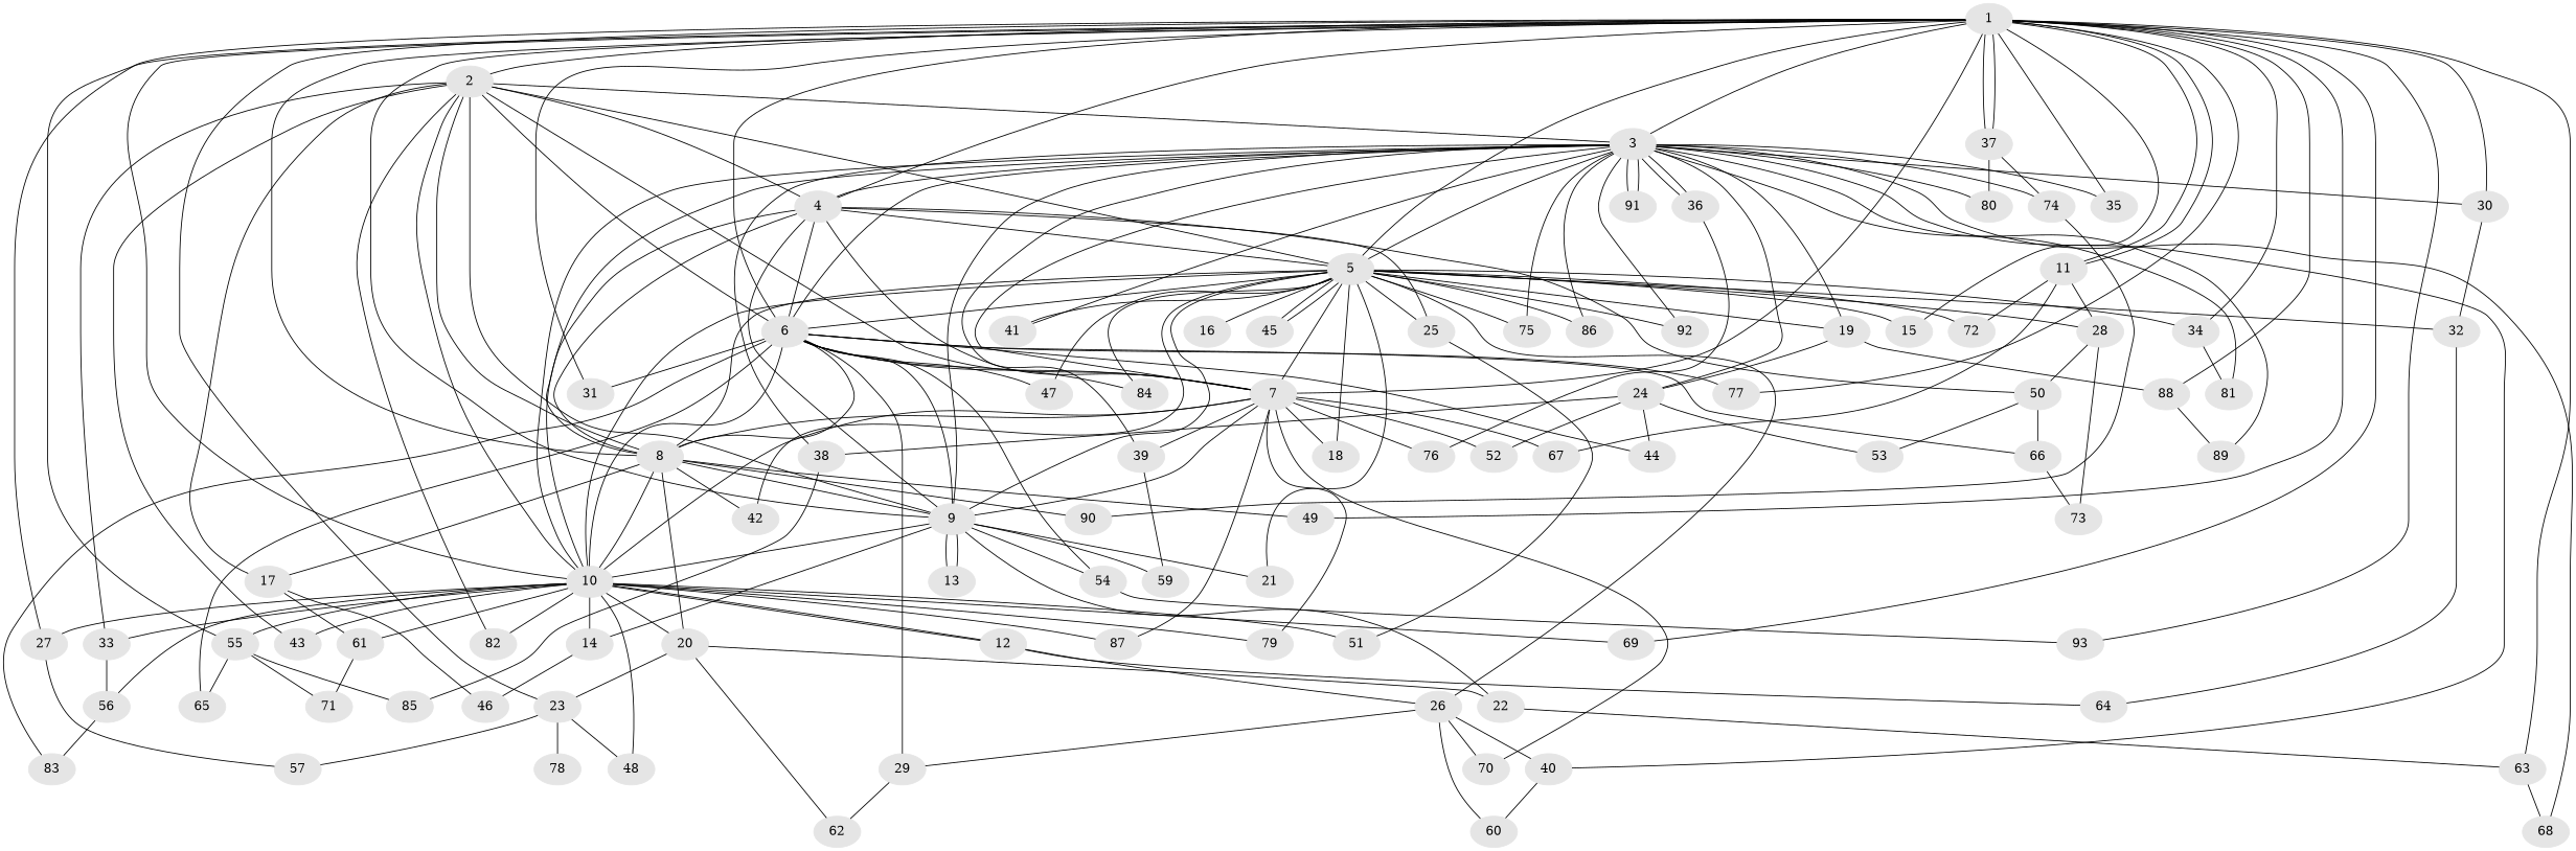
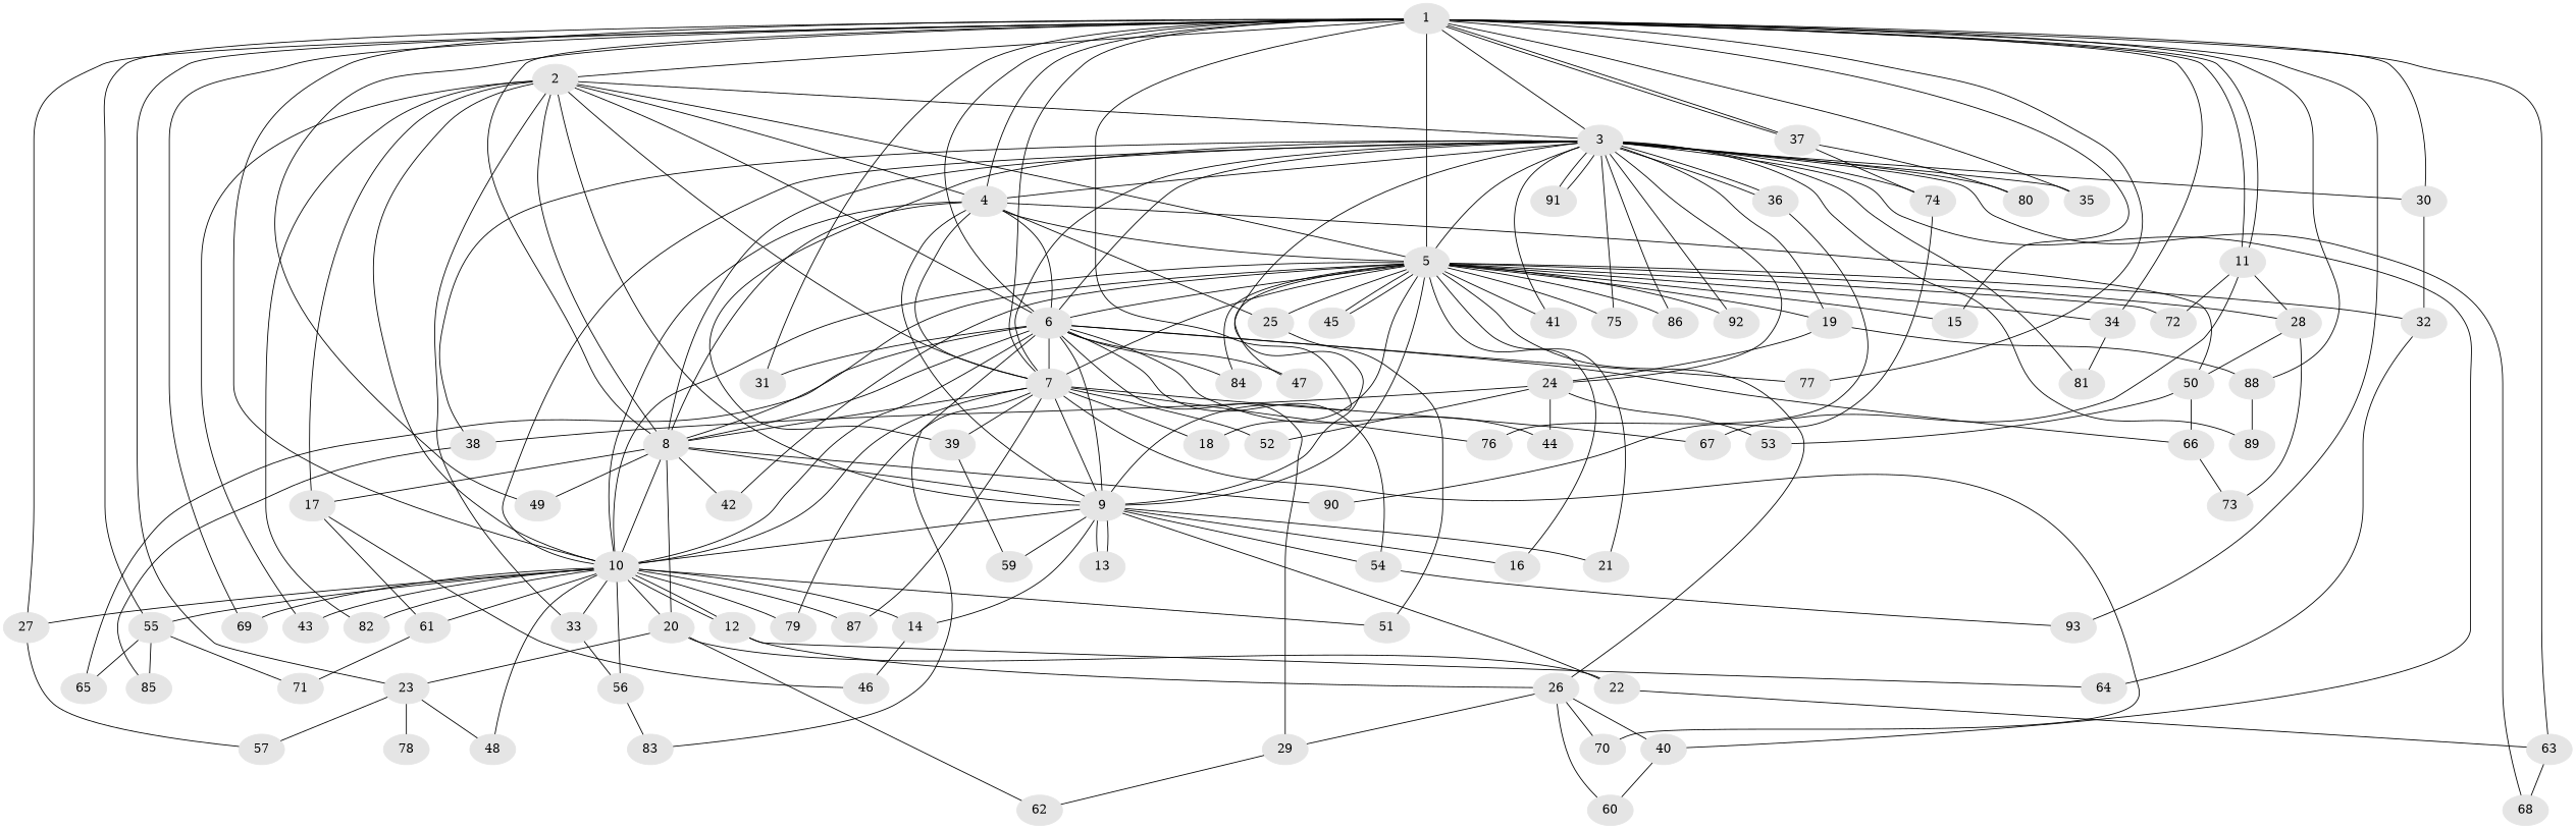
  graph {
    node [color=gray90 style=filled]
    1
    2
    3
    4
    5
    6
    7
    8
    9
    10
    11
    15
    23
    27
    30
    31
    34
    35
    37
    49
    55
    63
    69
    77
    88
    93
    17
    33
    43
    82
    19
    24
    36
    38
    39
    40
    41
    68
    74
    75
    80
    81
    86
    89
    91
    92
    25
    50
    16
    18
    21
    26
    28
    32
    42
    45
    47
    72
    84
    29
    44
    54
    65
    66
    83
    52
    67
    70
    76
    79
    87
    20
    90
    13
    14
    22
    59
    12
    48
    51
    56
    61
    57
    78
    85
    71
    46
    53
    60
    73
    64
    62
    1 -- 2
    1 -- 3
    1 -- 4
    1 -- 5
    1 -- 6
    1 -- 7
    1 -- 8
    1 -- 9
    1 -- 10
    1 -- 11
    1 -- 11
    1 -- 15
    1 -- 23
    1 -- 27
    1 -- 30
    1 -- 31
    1 -- 34
    1 -- 35
    1 -- 37
    1 -- 37
    1 -- 49
    1 -- 55
    1 -- 63
    1 -- 69
    1 -- 77
    1 -- 88
    1 -- 93
    2 -- 3
    2 -- 4
    2 -- 5
    2 -- 6
    2 -- 7
    2 -- 8
    2 -- 9
    2 -- 10
    2 -- 17
    2 -- 33
    2 -- 43
    2 -- 82
    3 -- 4
    3 -- 5
    3 -- 6
    3 -- 7
    3 -- 8
    3 -- 9
    3 -- 10
    3 -- 30
    3 -- 35
    3 -- 19
    3 -- 24
    3 -- 36
    3 -- 36
    3 -- 38
    3 -- 39
    3 -- 40
    3 -- 41
    3 -- 68
    3 -- 74
    3 -- 75
    3 -- 80
    3 -- 81
    3 -- 86
    3 -- 89
    3 -- 91
    3 -- 91
    3 -- 92
    4 -- 5
    4 -- 6
    4 -- 7
    4 -- 8
    4 -- 9
    4 -- 10
    4 -- 25
    4 -- 50
    5 -- 6
    5 -- 7
    5 -- 8
    5 -- 9
    5 -- 10
    5 -- 15
    5 -- 34
    5 -- 19
    5 -- 41
    5 -- 75
    5 -- 86
    5 -- 92
    5 -- 25
    5 -- 16
    5 -- 18
    5 -- 21
    5 -- 26
    5 -- 28
    5 -- 32
    5 -- 42
    5 -- 45
    5 -- 45
    5 -- 47
    5 -- 72
    5 -- 84
    6 -- 7
    6 -- 8
    6 -- 9
    6 -- 10
    6 -- 31
    6 -- 77
    6 -- 47
    6 -- 84
    6 -- 29
    6 -- 44
    6 -- 54
    6 -- 65
    6 -- 66
    6 -- 83
    7 -- 8
    7 -- 9
    7 -- 10
    7 -- 39
    7 -- 18
    7 -- 52
    7 -- 67
    7 -- 70
    7 -- 76
    7 -- 79
    7 -- 87
    8 -- 9
    8 -- 10
    8 -- 49
    8 -- 17
    8 -- 42
    8 -- 20
    8 -- 90
    9 -- 10
+   9 -- 16
    9 -- 21
    9 -- 54
    9 -- 13
    9 -- 13
    9 -- 14
    9 -- 22
    9 -- 59
    10 -- 27
    10 -- 55
    10 -- 69
    10 -- 33
    10 -- 43
    10 -- 82
    10 -- 79
    10 -- 87
    10 -- 20
    10 -- 14
    10 -- 12
    10 -- 12
    10 -- 48
    10 -- 51
    10 -- 56
    10 -- 61
    11 -- 28
    11 -- 72
    11 -- 67
    23 -- 48
    23 -- 57
    23 -- 78
    27 -- 57
    30 -- 32
    34 -- 81
    37 -- 74
    37 -- 80
    55 -- 65
    55 -- 85
    55 -- 71
    63 -- 68
    88 -- 89
    17 -- 61
    17 -- 46
    33 -- 56
    19 -- 88
    19 -- 24
    24 -- 38
    24 -- 44
    24 -- 52
    24 -- 53
    36 -- 76
    38 -- 85
    39 -- 59
    40 -- 60
    74 -- 90
    25 -- 51
    50 -- 66
    50 -- 53
    26 -- 40
    26 -- 29
    26 -- 70
    26 -- 60
    28 -- 50
    28 -- 73
    32 -- 64
    29 -- 62
    54 -- 93
    66 -- 73
    20 -- 23
    20 -- 22
    20 -- 62
    14 -- 46
    22 -- 63
    12 -- 26
    12 -- 64
    56 -- 83
    61 -- 71
  }
